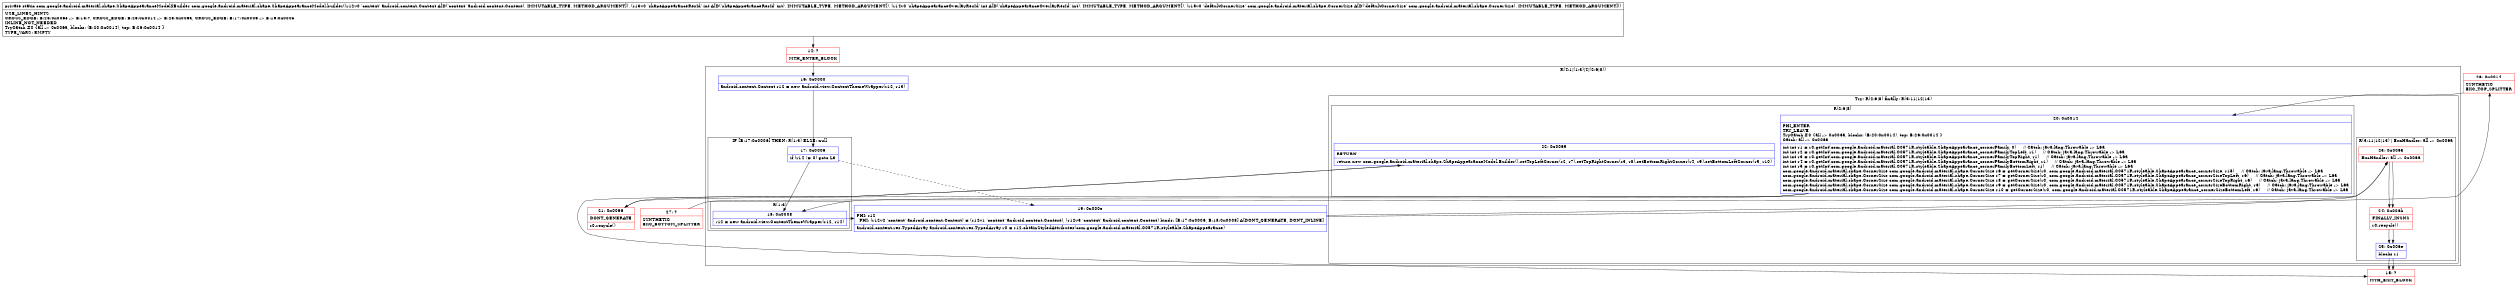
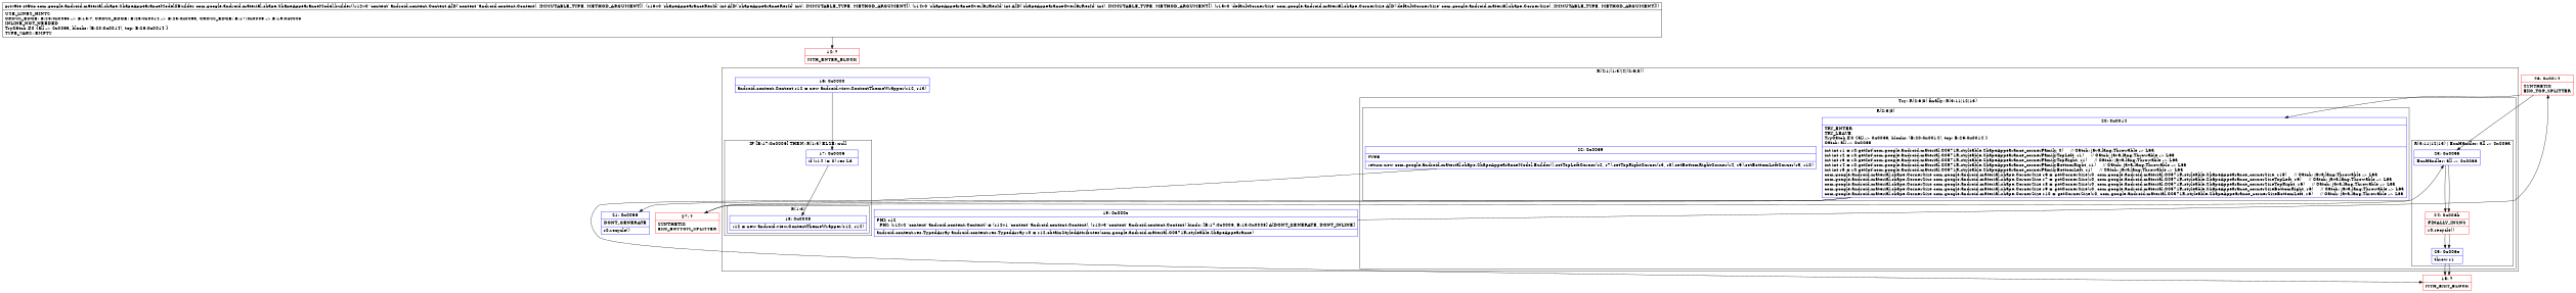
  digraph {
    node [color=blue shape=record]
    n1 [label="{18\:\ 0x0008|r12 = new android.view.ContextThemeWrapper(r12, r14)\l}"]
-   n2 [label="{17\:\ 0x0006|if (r14 != 0) goto L3\l}"]
-   n3 [label="{20\:\ 0x0014|PHI_ENTER\lTRY_LEAVE\lTryCatch #0 \{all \-\> 0x006a, blocks: (B:20:0x0014), top: B:26:0x0014 \}\lCatch: all \-\> 0x006a\l|int int r1 = r0.getInt(com.google.android.material.C0571R.styleable.ShapeAppearance_cornerFamily, 0)     \/\/ Catch: java.lang.Throwable \-\> L6a\lint int r2 = r0.getInt(com.google.android.material.C0571R.styleable.ShapeAppearance_cornerFamilyTopLeft, r1)     \/\/ Catch: java.lang.Throwable \-\> L6a\lint int r3 = r0.getInt(com.google.android.material.C0571R.styleable.ShapeAppearance_cornerFamilyTopRight, r1)     \/\/ Catch: java.lang.Throwable \-\> L6a\lint int r4 = r0.getInt(com.google.android.material.C0571R.styleable.ShapeAppearance_cornerFamilyBottomRight, r1)     \/\/ Catch: java.lang.Throwable \-\> L6a\lint int r5 = r0.getInt(com.google.android.material.C0571R.styleable.ShapeAppearance_cornerFamilyBottomLeft, r1)     \/\/ Catch: java.lang.Throwable \-\> L6a\lcom.google.android.material.shape.CornerSize com.google.android.material.shape.CornerSize r6 = getCornerSize(r0, com.google.android.material.C0571R.styleable.ShapeAppearance_cornerSize, r15)     \/\/ Catch: java.lang.Throwable \-\> L6a\lcom.google.android.material.shape.CornerSize com.google.android.material.shape.CornerSize r7 = getCornerSize(r0, com.google.android.material.C0571R.styleable.ShapeAppearance_cornerSizeTopLeft, r6)     \/\/ Catch: java.lang.Throwable \-\> L6a\lcom.google.android.material.shape.CornerSize com.google.android.material.shape.CornerSize r8 = getCornerSize(r0, com.google.android.material.C0571R.styleable.ShapeAppearance_cornerSizeTopRight, r6)     \/\/ Catch: java.lang.Throwable \-\> L6a\lcom.google.android.material.shape.CornerSize com.google.android.material.shape.CornerSize r9 = getCornerSize(r0, com.google.android.material.C0571R.styleable.ShapeAppearance_cornerSizeBottomRight, r6)     \/\/ Catch: java.lang.Throwable \-\> L6a\lcom.google.android.material.shape.CornerSize com.google.android.material.shape.CornerSize r10 = getCornerSize(r0, com.google.android.material.C0571R.styleable.ShapeAppearance_cornerSizeBottomLeft, r6)     \/\/ Catch: java.lang.Throwable \-\> L6a\l}"]
-   n4 [label="{22\:\ 0x0069|RETURN\l|return new com.google.android.material.shape.ShapeAppearanceModel.Builder().setTopLeftCorner(r2, r7).setTopRightCorner(r3, r8).setBottomRightCorner(r4, r9).setBottomLeftCorner(r5, r10)\l}"]
-   n5 [color=red label="{23\:\ 0x006a|ExcHandler: all \-\> 0x006a\l}"]
+   n2 [label="{17\:\ 0x0006|if (r14 != 0) res L3\l}"]
+   n3 [label="{20\:\ 0x0014|TRY_ENTER\lTRY_LEAVE\lTryCatch #0 \{all \-\> 0x006a, blocks: (B:20:0x0014), top: B:26:0x0014 \}\lCatch: all \-\> 0x006a\l|int int r1 = r0.getInt(com.google.android.material.C0571R.styleable.ShapeAppearance_cornerFamily, 0)     \/\/ Catch: java.lang.Throwable \-\> L6a\lint int r2 = r0.getInt(com.google.android.material.C0571R.styleable.ShapeAppearance_cornerFamilyTopLeft, r1)     \/\/ Catch: java.lang.Throwable \-\> L6a\lint int r3 = r0.getInt(com.google.android.material.C0571R.styleable.ShapeAppearance_cornerFamilyTopRight, r1)     \/\/ Catch: java.lang.Throwable \-\> L6a\lint int r4 = r0.getInt(com.google.android.material.C0571R.styleable.ShapeAppearance_cornerFamilyBottomRight, r1)     \/\/ Catch: java.lang.Throwable \-\> L6a\lint int r5 = r0.getInt(com.google.android.material.C0571R.styleable.ShapeAppearance_cornerFamilyBottomLeft, r1)     \/\/ Catch: java.lang.Throwable \-\> L6a\lcom.google.android.material.shape.CornerSize com.google.android.material.shape.CornerSize r6 = getCornerSize(r0, com.google.android.material.C0571R.styleable.ShapeAppearance_cornerSize, r15)     \/\/ Catch: java.lang.Throwable \-\> L6a\lcom.google.android.material.shape.CornerSize com.google.android.material.shape.CornerSize r7 = getCornerSize(r0, com.google.android.material.C0571R.styleable.ShapeAppearance_cornerSizeTopLeft, r6)     \/\/ Catch: java.lang.Throwable \-\> L6a\lcom.google.android.material.shape.CornerSize com.google.android.material.shape.CornerSize r8 = getCornerSize(r0, com.google.android.material.C0571R.styleable.ShapeAppearance_cornerSizeTopRight, r6)     \/\/ Catch: java.lang.Throwable \-\> L6a\lcom.google.android.material.shape.CornerSize com.google.android.material.shape.CornerSize r9 = getCornerSize(r0, com.google.android.material.C0571R.styleable.ShapeAppearance_cornerSizeBottomRight, r6)     \/\/ Catch: java.lang.Throwable \-\> L6a\lcom.google.android.material.shape.CornerSize com.google.android.material.shape.CornerSize r10 = getCornerSize(r0, com.google.android.material.C0571R.styleable.ShapeAppearance_cornerSizeBottomLeft, r6)     \/\/ Catch: java.lang.Throwable \-\> L6a\l}"]
+   n4 [label="{22\:\ 0x0069|TYPE\l|return new com.google.android.material.shape.ShapeAppearanceModel.Builder().setTopLeftCorner(r2, r7).setTopRightCorner(r3, r8).setBottomRightCorner(r4, r9).setBottomLeftCorner(r5, r10)\l}"]
+   n5 [label="{23\:\ 0x006a|ExcHandler: all \-\> 0x006a\l}"]
    n6 [color=red label="{24\:\ 0x006b|FINALLY_INSNS\l|r0.recycle()\l}"]
-   n7 [label="{25\:\ 0x006e|blocks r1\l}"]
+   n7 [label="{25\:\ 0x006e|throw r1\l}"]
    n8 [label="{16\:\ 0x0000|android.content.Context r12 = new android.view.ContextThemeWrapper(r12, r13)\l}"]
    n9 [label="{19\:\ 0x000e|PHI: r12 \l  PHI: (r12v2 'context' android.content.Context) = (r12v1 'context' android.content.Context), (r12v3 'context' android.content.Context) binds: [B:17:0x0006, B:18:0x0008] A[DONT_GENERATE, DONT_INLINE]\l|android.content.res.TypedArray android.content.res.TypedArray r0 = r12.obtainStyledAttributes(com.google.android.material.C0571R.styleable.ShapeAppearance)\l}"]
-   n10 [color=red label="{21\:\ 0x0066|DONT_GENERATE\l|r0.recycle()\l}"]
+   n10 [label="{21\:\ 0x0066|DONT_GENERATE\l|r0.recycle()\l}"]
    n11 [color=red label="{27\:\ ?|SYNTHETIC\lEXC_BOTTOM_SPLITTER\l}"]
    n12 [color=red label="{15\:\ ?|MTH_EXIT_BLOCK\l}"]
    n13 [color=red label="{26\:\ 0x0014|SYNTHETIC\lEXC_TOP_SPLITTER\l}"]
    n14 [color=red label="{14\:\ ?|MTH_ENTER_BLOCK\l}"]
    n15 [label="{private static com.google.android.material.shape.ShapeAppearanceModel$Builder com.google.android.material.shape.ShapeAppearanceModel.builder((r12v0 'context' android.content.Context A[D('context' android.content.Context), IMMUTABLE_TYPE, METHOD_ARGUMENT]), (r13v0 'shapeAppearanceResId' int A[D('shapeAppearanceResId' int), IMMUTABLE_TYPE, METHOD_ARGUMENT]), (r14v0 'shapeAppearanceOverlayResId' int A[D('shapeAppearanceOverlayResId' int), IMMUTABLE_TYPE, METHOD_ARGUMENT]), (r15v0 'defaultCornerSize' com.google.android.material.shape.CornerSize A[D('defaultCornerSize' com.google.android.material.shape.CornerSize), IMMUTABLE_TYPE, METHOD_ARGUMENT]))  | USE_LINES_HINTS\lCROSS_EDGE: B:25:0x006e \-\> B:15:?, CROSS_EDGE: B:26:0x0014 \-\> B:23:0x006a, CROSS_EDGE: B:17:0x0006 \-\> B:19:0x000e\lINLINE_NOT_NEEDED\lTryCatch #0 \{all \-\> 0x006a, blocks: (B:20:0x0014), top: B:26:0x0014 \}\lTYPE_VARS: EMPTY\l}" color=""]
    subgraph cluster_1 {
      label="R(4:1|(1:3)|4|(2:6|8))"
      n8
      n9
      subgraph cluster_2 {
        label="IF [B:17:0x0006] THEN: R(1:3) ELSE: null"
        n2
        subgraph cluster_3 {
          label="R(1:3)"
          n1
        }
      }
      subgraph cluster_4 {
        label="Try: R(2:6|8) finally: R(3:11|12|13)"
        subgraph cluster_5 {
          label="R(2:6|8)"
          n3
          n4
        }
        subgraph cluster_6 {
          label="R(3:11|12|13) | ExcHandler: all \-\> 0x006a\l"
          n5
          n6
          n7
        }
      }
    }
    subgraph cluster_7 {
      label="R(3:11|12|13) | ExcHandler: all \-\> 0x006a\l"
    }
-   n1 -> n9
    n2 -> n1
-   n2 -> n9 [style=dashed]
    n3 -> n10
-   n3 -> n1
+   n3 -> n11
    n4 -> n12
    n5 -> n6
    n5 -> n6
    n6 -> n7
    n6 -> n7
    n7 -> n12
    n7 -> n12
    n8 -> n2
    n9 -> n13
-   n10 -> n4
    n11 -> n5
    n13 -> n3
-   n9 -> n5
-   n14 -> n8
+   n13 -> n5
    n15 -> n14
  }
